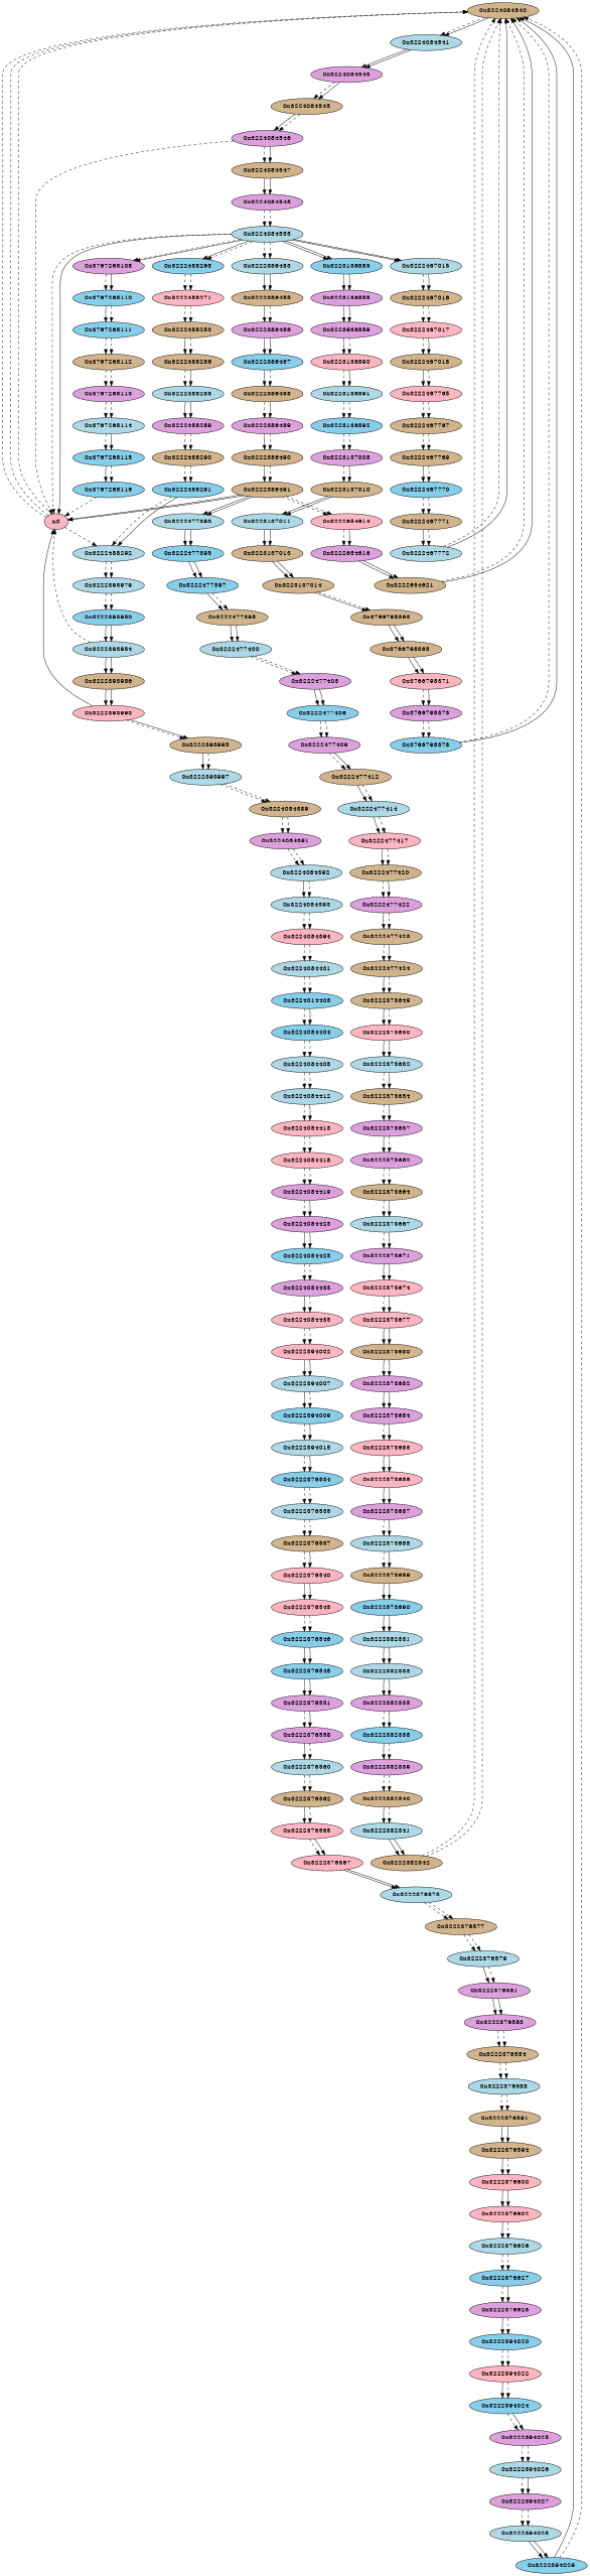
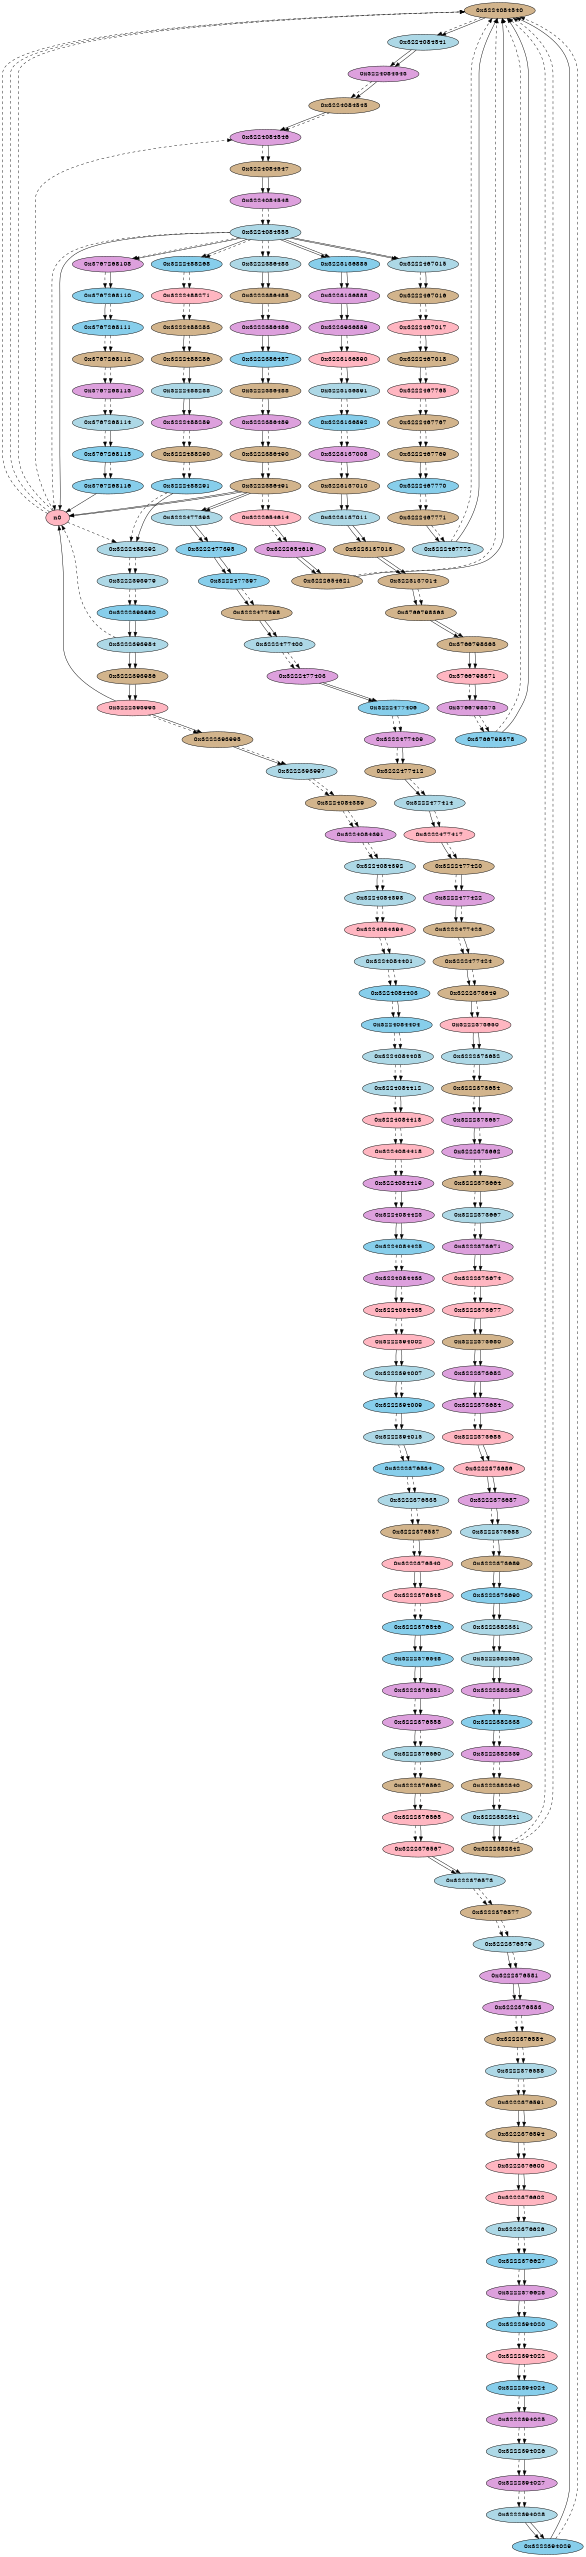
  digraph {
    node [fillcolor=tan style=filled]
    edge [style=dashed]
    n1 [label="0x3224084540"]
    n2 [fillcolor=lightblue label="0x3224084541"]
    n3 [fillcolor=plum label="0x3224084543"]
    n4 [label="0x3224084545"]
    n5 [fillcolor=plum label="0x3224084546"]
    n6 [label="0x3224084547"]
    n0 [fillcolor=lightpink]
    n7 [fillcolor=plum label="0x3224084548"]
    n25 [fillcolor=lightblue label="0x3222488292"]
    n8 [fillcolor=lightblue label="0x3224084555"]
    n9 [fillcolor=plum label="0x3767268108"]
    n17 [fillcolor=skyblue label="0x3222488268"]
    n89 [fillcolor=lightblue label="0x3222386483"]
    n140 [fillcolor=lightblue label="0x3222467015"]
    n153 [fillcolor=skyblue label="0x3223136885"]
    n10 [fillcolor=skyblue label="0x3767268110"]
    n18 [fillcolor=lightpink label="0x3222488271"]
    n90 [label="0x3222386485"]
    n141 [label="0x3222467016"]
    n154 [fillcolor=plum label="0x3223136888"]
    n11 [fillcolor=skyblue label="0x3767268111"]
    n12 [label="0x3767268112"]
    n13 [fillcolor=plum label="0x3767268113"]
    n14 [fillcolor=lightblue label="0x3767268114"]
    n15 [fillcolor=skyblue label="0x3767268115"]
    n16 [fillcolor=skyblue label="0x3767268116"]
    n19 [label="0x3222488283"]
    n20 [label="0x3222488286"]
    n21 [fillcolor=lightblue label="0x3222488288"]
    n22 [fillcolor=plum label="0x3222488289"]
    n23 [label="0x3222488290"]
    n24 [fillcolor=skyblue label="0x3222488291"]
    n26 [fillcolor=lightblue label="0x3222393979"]
    n27 [fillcolor=skyblue label="0x3222393980"]
    n28 [fillcolor=lightblue label="0x3222393984"]
    n29 [label="0x3222393986"]
    n30 [fillcolor=lightpink label="0x3222393993"]
    n31 [label="0x3222393995"]
    n32 [fillcolor=lightblue label="0x3222393997"]
    n33 [label="0x3224084389"]
    n34 [fillcolor=plum label="0x3224084391"]
    n35 [fillcolor=lightblue label="0x3224084392"]
    n36 [fillcolor=lightblue label="0x3224084393"]
    n37 [fillcolor=lightpink label="0x3224084394"]
    n38 [fillcolor=lightblue label="0x3224084401"]
-   n39 [fillcolor=skyblue label="0x3224014403"]
+   n39 [fillcolor=skyblue label="0x3224084403"]
    n40 [fillcolor=skyblue label="0x3224084404"]
    n41 [fillcolor=lightblue label="0x3224084405"]
    n42 [fillcolor=lightblue label="0x3224084412"]
    n43 [fillcolor=lightpink label="0x3224084413"]
    n44 [fillcolor=lightpink label="0x3224084418"]
    n45 [fillcolor=plum label="0x3224084419"]
    n46 [fillcolor=plum label="0x3224084423"]
    n47 [fillcolor=skyblue label="0x3224084425"]
    n48 [fillcolor=plum label="0x3224084433"]
    n49 [fillcolor=lightpink label="0x3224084435"]
    n50 [fillcolor=lightpink label="0x3222394002"]
    n51 [fillcolor=lightblue label="0x3222394007"]
    n52 [fillcolor=skyblue label="0x3222394009"]
    n53 [fillcolor=lightblue label="0x3222394015"]
    n54 [fillcolor=skyblue label="0x3222376534"]
    n55 [fillcolor=lightblue label="0x3222376535"]
    n56 [label="0x3222376537"]
    n57 [fillcolor=lightpink label="0x3222376540"]
    n58 [fillcolor=lightpink label="0x3222376545"]
    n59 [fillcolor=skyblue label="0x3222376546"]
    n60 [fillcolor=skyblue label="0x3222376548"]
    n61 [fillcolor=plum label="0x3222376551"]
    n62 [fillcolor=plum label="0x3222376558"]
    n63 [fillcolor=lightblue label="0x3222376560"]
    n64 [label="0x3222376562"]
    n65 [fillcolor=lightpink label="0x3222376565"]
    n66 [fillcolor=lightpink label="0x3222376567"]
    n67 [fillcolor=lightblue label="0x3222376573"]
    n68 [label="0x3222376577"]
    n69 [fillcolor=lightblue label="0x3222376579"]
    n70 [fillcolor=plum label="0x3222376581"]
    n71 [fillcolor=plum label="0x3222376583"]
    n72 [label="0x3222376584"]
    n73 [fillcolor=lightblue label="0x3222376588"]
    n74 [label="0x3222376591"]
    n75 [label="0x3222376594"]
    n76 [fillcolor=lightpink label="0x3222376600"]
    n77 [fillcolor=lightpink label="0x3222376602"]
    n78 [fillcolor=lightblue label="0x3222376626"]
    n79 [fillcolor=skyblue label="0x3222376627"]
    n80 [fillcolor=plum label="0x3222376628"]
    n81 [fillcolor=skyblue label="0x3222394020"]
    n82 [fillcolor=lightpink label="0x3222394022"]
    n83 [fillcolor=skyblue label="0x3222394024"]
    n84 [fillcolor=plum label="0x3222394025"]
    n85 [fillcolor=lightblue label="0x3222394026"]
    n86 [fillcolor=plum label="0x3222394027"]
    n87 [fillcolor=lightblue label="0x3222394028"]
    n88 [fillcolor=skyblue label="0x3222394029"]
    n91 [fillcolor=plum label="0x3222386486"]
    n92 [fillcolor=skyblue label="0x3222386487"]
    n93 [label="0x3222386488"]
    n94 [fillcolor=plum label="0x3222386489"]
    n95 [label="0x3222386490"]
    n96 [label="0x3222386491"]
    n97 [fillcolor=lightblue label="0x3222477393"]
    n150 [fillcolor=lightpink label="0x3222654614"]
    n98 [fillcolor=skyblue label="0x3222477395"]
    n151 [fillcolor=plum label="0x3222654616"]
    n99 [fillcolor=skyblue label="0x3222477397"]
    n100 [label="0x3222477398"]
    n101 [fillcolor=lightblue label="0x3222477400"]
    n102 [fillcolor=plum label="0x3222477403"]
    n103 [fillcolor=skyblue label="0x3222477406"]
    n104 [fillcolor=plum label="0x3222477409"]
    n105 [label="0x3222477412"]
    n106 [fillcolor=lightblue label="0x3222477414"]
    n107 [fillcolor=lightpink label="0x3222477417"]
    n108 [label="0x3222477420"]
    n109 [fillcolor=plum label="0x3222477422"]
    n110 [label="0x3222477423"]
    n111 [label="0x3222477424"]
    n112 [label="0x3222373649"]
    n113 [fillcolor=lightpink label="0x3222373650"]
    n114 [fillcolor=lightblue label="0x3222373652"]
    n115 [label="0x3222373654"]
    n116 [fillcolor=plum label="0x3222373657"]
    n117 [fillcolor=plum label="0x3222373662"]
    n118 [label="0x3222373664"]
    n119 [fillcolor=lightblue label="0x3222373667"]
    n120 [fillcolor=plum label="0x3222373671"]
    n121 [fillcolor=lightpink label="0x3222373674"]
    n122 [fillcolor=lightpink label="0x3222373677"]
    n123 [label="0x3222373680"]
    n124 [fillcolor=plum label="0x3222373682"]
    n125 [fillcolor=plum label="0x3222373684"]
    n126 [fillcolor=lightpink label="0x3222373685"]
    n127 [fillcolor=lightpink label="0x3222373686"]
    n128 [fillcolor=plum label="0x3222373687"]
    n129 [fillcolor=lightblue label="0x3222373688"]
    n130 [label="0x3222373689"]
    n131 [fillcolor=skyblue label="0x3222373690"]
    n132 [fillcolor=lightblue label="0x3222382331"]
    n133 [fillcolor=lightblue label="0x3222382333"]
    n134 [fillcolor=plum label="0x3222382335"]
    n135 [fillcolor=skyblue label="0x3222382338"]
    n136 [fillcolor=plum label="0x3222382339"]
    n137 [label="0x3222382340"]
    n138 [fillcolor=lightblue label="0x3222382341"]
    n139 [label="0x3222382342"]
    n142 [fillcolor=lightpink label="0x3222467017"]
    n143 [label="0x3222467018"]
    n144 [fillcolor=lightpink label="0x3222467765"]
    n145 [label="0x3222467767"]
    n146 [label="0x3222467769"]
    n147 [fillcolor=skyblue label="0x3222467770"]
    n148 [label="0x3222467771"]
    n149 [fillcolor=lightblue label="0x3222467772"]
    n152 [label="0x3222654621"]
    n155 [fillcolor=plum label="0x3223936889"]
    n156 [fillcolor=lightpink label="0x3223136890"]
    n157 [fillcolor=lightblue label="0x3223136891"]
    n158 [fillcolor=skyblue label="0x3223136892"]
    n159 [fillcolor=plum label="0x3223137008"]
    n160 [label="0x3223137010"]
    n161 [fillcolor=lightblue label="0x3223137011"]
    n162 [label="0x3223137013"]
    n163 [label="0x3223137014"]
    n164 [label="0x3766798363"]
    n165 [label="0x3766798365"]
    n166 [fillcolor=lightpink label="0x3766798371"]
    n167 [fillcolor=plum label="0x3766798373"]
    n168 [fillcolor=skyblue label="0x3766798378"]
    n1 -> n2
    n1 -> n2 [style=solid]
    n2 -> n3 [style=solid]
    n2 -> n3 [style=solid]
    n3 -> n4
    n3 -> n4 [style=solid]
    n4 -> n5 [style=solid]
    n4 -> n5
    n5 -> n6
    n5 -> n6 [style=solid]
-   n5 -> n0
+   n0 -> n5
    n6 -> n7 [style=solid]
    n6 -> n7 [style=solid]
    n0 -> n1
    n0 -> n1
    n0 -> n1
    n0 -> n25
    n7 -> n8
    n7 -> n8
    n25 -> n26
    n25 -> n26
    n8 -> n0
    n8 -> n0 [style=solid]
    n8 -> n9
    n8 -> n9 [style=solid]
    n8 -> n17 [style=solid]
    n8 -> n17
    n8 -> n89
    n8 -> n89
    n8 -> n140 [style=solid]
    n8 -> n140 [style=solid]
    n8 -> n153 [style=solid]
    n8 -> n153 [style=solid]
    n9 -> n10
    n9 -> n10 [style=solid]
    n17 -> n18
    n17 -> n18
    n89 -> n90 [style=solid]
    n89 -> n90 [style=solid]
    n140 -> n141
    n140 -> n141 [style=solid]
    n153 -> n154 [style=solid]
    n153 -> n154 [style=solid]
    n10 -> n11 [style=solid]
    n10 -> n11
    n18 -> n19
    n18 -> n19
    n90 -> n91 [style=solid]
    n90 -> n91
    n141 -> n142
    n141 -> n142
    n154 -> n155 [style=solid]
    n154 -> n155 [style=solid]
    n11 -> n12
    n11 -> n12
    n12 -> n13
    n12 -> n13
    n13 -> n14
    n13 -> n14
    n14 -> n15
    n14 -> n15 [style=solid]
    n15 -> n16 [style=solid]
    n15 -> n16
-   n16 -> n0
+   n16 -> n0 [style=solid]
    n19 -> n20 [style=solid]
    n19 -> n20
    n20 -> n21
    n20 -> n21 [style=solid]
    n21 -> n22 [style=solid]
    n21 -> n22 [style=solid]
    n22 -> n23
    n22 -> n23
    n23 -> n24
    n23 -> n24
    n24 -> n25
    n24 -> n25 [style=solid]
    n26 -> n27
    n26 -> n27
    n27 -> n28 [style=solid]
    n27 -> n28 [style=solid]
    n28 -> n0
    n28 -> n29 [style=solid]
    n28 -> n29 [style=solid]
    n29 -> n30 [style=solid]
    n29 -> n30 [style=solid]
    n30 -> n0 [style=solid]
    n30 -> n31
    n30 -> n31 [style=solid]
    n31 -> n32 [style=solid]
    n31 -> n32
    n32 -> n33
    n32 -> n33
    n33 -> n34
    n33 -> n34
    n34 -> n35
    n34 -> n35
    n35 -> n36 [style=solid]
    n35 -> n36
    n36 -> n37
    n36 -> n37
    n37 -> n38
    n37 -> n38
    n38 -> n39
    n38 -> n39
    n39 -> n40
    n39 -> n40 [style=solid]
    n40 -> n41
    n40 -> n41
    n41 -> n42
    n41 -> n42
    n42 -> n43
    n42 -> n43 [style=solid]
    n43 -> n44
    n43 -> n44
    n44 -> n45
    n44 -> n45
    n45 -> n46
    n45 -> n46 [style=solid]
    n46 -> n47 [style=solid]
    n46 -> n47 [style=solid]
    n47 -> n48
    n47 -> n48
    n48 -> n49 [style=solid]
    n48 -> n49
    n49 -> n50
    n49 -> n50
    n50 -> n51 [style=solid]
    n50 -> n51 [style=solid]
    n51 -> n52 [style=solid]
    n51 -> n52
    n52 -> n53
    n52 -> n53 [style=solid]
    n53 -> n54
    n53 -> n54 [style=solid]
    n54 -> n55
    n54 -> n55
    n55 -> n56
    n55 -> n56
    n56 -> n57
    n56 -> n57 [style=solid]
    n57 -> n58 [style=solid]
    n57 -> n58 [style=solid]
    n58 -> n59
    n58 -> n59
    n59 -> n60 [style=solid]
    n59 -> n60 [style=solid]
    n60 -> n61 [style=solid]
    n60 -> n61 [style=solid]
    n61 -> n62
    n61 -> n62 [style=solid]
    n62 -> n63 [style=solid]
    n62 -> n63
    n63 -> n64
    n63 -> n64
    n64 -> n65 [style=solid]
    n64 -> n65
    n65 -> n66
    n65 -> n66 [style=solid]
    n66 -> n67 [style=solid]
    n66 -> n67 [style=solid]
    n67 -> n68
    n67 -> n68
    n68 -> n69
    n68 -> n69
    n69 -> n70 [style=solid]
    n69 -> n70
    n70 -> n71 [style=solid]
    n70 -> n71 [style=solid]
    n71 -> n72
    n71 -> n72
    n72 -> n73
    n72 -> n73
    n73 -> n74
    n73 -> n74
    n74 -> n75 [style=solid]
    n74 -> n75 [style=solid]
    n75 -> n76 [style=solid]
    n75 -> n76
    n76 -> n77 [style=solid]
    n76 -> n77 [style=solid]
    n77 -> n78 [style=solid]
    n77 -> n78
    n78 -> n79
    n78 -> n79
    n79 -> n80
    n79 -> n80 [style=solid]
    n80 -> n81 [style=solid]
    n80 -> n81
    n81 -> n82
    n81 -> n82
    n82 -> n83 [style=solid]
    n82 -> n83
    n83 -> n84
    n83 -> n84 [style=solid]
    n84 -> n85
    n84 -> n85
    n85 -> n86
    n85 -> n86 [style=solid]
    n86 -> n87
    n86 -> n87
    n87 -> n88 [style=solid]
    n87 -> n88 [style=solid]
    n88 -> n1 [style=solid]
    n88 -> n1
    n91 -> n92 [style=solid]
    n91 -> n92 [style=solid]
    n92 -> n93 [style=solid]
    n92 -> n93
    n93 -> n94
    n93 -> n94 [style=solid]
    n94 -> n95 [style=solid]
    n94 -> n95
    n95 -> n96 [style=solid]
    n95 -> n96
    n96 -> n0 [style=solid]
    n96 -> n0 [style=solid]
    n96 -> n97 [style=solid]
    n96 -> n97 [style=solid]
    n96 -> n150
    n96 -> n150
    n97 -> n98 [style=solid]
    n97 -> n98 [style=solid]
    n150 -> n151
    n150 -> n151 [style=solid]
    n98 -> n99 [style=solid]
    n98 -> n99 [style=solid]
    n151 -> n152 [style=solid]
    n151 -> n152 [style=solid]
    n99 -> n100 [style=solid]
    n99 -> n100
    n100 -> n101 [style=solid]
    n100 -> n101 [style=solid]
    n101 -> n102
    n101 -> n102
    n102 -> n103 [style=solid]
    n102 -> n103 [style=solid]
    n103 -> n104
    n103 -> n104
    n104 -> n105
    n104 -> n105 [style=solid]
    n105 -> n106 [style=solid]
    n105 -> n106
    n106 -> n107 [style=solid]
    n106 -> n107
    n107 -> n108 [style=solid]
    n107 -> n108
    n108 -> n109
    n108 -> n109 [style=solid]
    n109 -> n110 [style=solid]
    n109 -> n110
    n110 -> n111
    n110 -> n111 [style=solid]
    n111 -> n112 [style=solid]
    n111 -> n112
    n112 -> n113 [style=solid]
    n112 -> n113
    n113 -> n114 [style=solid]
    n113 -> n114 [style=solid]
    n114 -> n115
    n114 -> n115 [style=solid]
    n115 -> n116
    n115 -> n116 [style=solid]
    n116 -> n117 [style=solid]
    n116 -> n117
    n117 -> n118
    n117 -> n118
    n118 -> n119
    n118 -> n119 [style=solid]
    n119 -> n120
    n119 -> n120 [style=solid]
    n120 -> n121 [style=solid]
    n120 -> n121 [style=solid]
    n121 -> n122
    n121 -> n122 [style=solid]
    n122 -> n123 [style=solid]
    n122 -> n123 [style=solid]
    n123 -> n124 [style=solid]
    n123 -> n124 [style=solid]
    n124 -> n125 [style=solid]
    n124 -> n125 [style=solid]
    n125 -> n126
    n125 -> n126 [style=solid]
    n126 -> n127 [style=solid]
    n126 -> n127 [style=solid]
    n127 -> n128 [style=solid]
    n127 -> n128 [style=solid]
    n128 -> n129
    n128 -> n129 [style=solid]
    n129 -> n130
    n129 -> n130 [style=solid]
    n130 -> n131 [style=solid]
    n130 -> n131 [style=solid]
    n131 -> n132 [style=solid]
    n131 -> n132 [style=solid]
    n132 -> n133 [style=solid]
    n132 -> n133 [style=solid]
    n133 -> n134 [style=solid]
    n133 -> n134 [style=solid]
    n134 -> n135
    n134 -> n135 [style=solid]
    n135 -> n136 [style=solid]
    n135 -> n136
    n136 -> n137
    n136 -> n137
    n137 -> n138 [style=solid]
    n137 -> n138
    n138 -> n139 [style=solid]
    n138 -> n139 [style=solid]
    n139 -> n1
    n139 -> n1
    n142 -> n143
    n142 -> n143 [style=solid]
    n143 -> n144 [style=solid]
    n143 -> n144
    n144 -> n145
    n144 -> n145
    n145 -> n146
    n145 -> n146
    n146 -> n147 [style=solid]
    n146 -> n147
    n147 -> n148
    n147 -> n148
    n148 -> n149 [style=solid]
    n148 -> n149
    n149 -> n1
    n149 -> n1 [style=solid]
    n152 -> n1
    n152 -> n1 [style=solid]
    n155 -> n156 [style=solid]
    n155 -> n156
    n156 -> n157
    n156 -> n157 [style=solid]
    n157 -> n158
    n157 -> n158
    n158 -> n159
    n158 -> n159
    n159 -> n160
    n159 -> n160 [style=solid]
    n160 -> n161 [style=solid]
    n160 -> n161 [style=solid]
    n161 -> n162 [style=solid]
    n161 -> n162 [style=solid]
    n162 -> n163 [style=solid]
    n162 -> n163 [style=solid]
    n163 -> n164 [style=solid]
    n163 -> n164
    n164 -> n165 [style=solid]
    n164 -> n165 [style=solid]
    n165 -> n166 [style=solid]
    n165 -> n166 [style=solid]
    n166 -> n167
    n166 -> n167 [style=solid]
    n167 -> n168
    n167 -> n168
    n168 -> n1
    n168 -> n1 [style=solid]
  }
